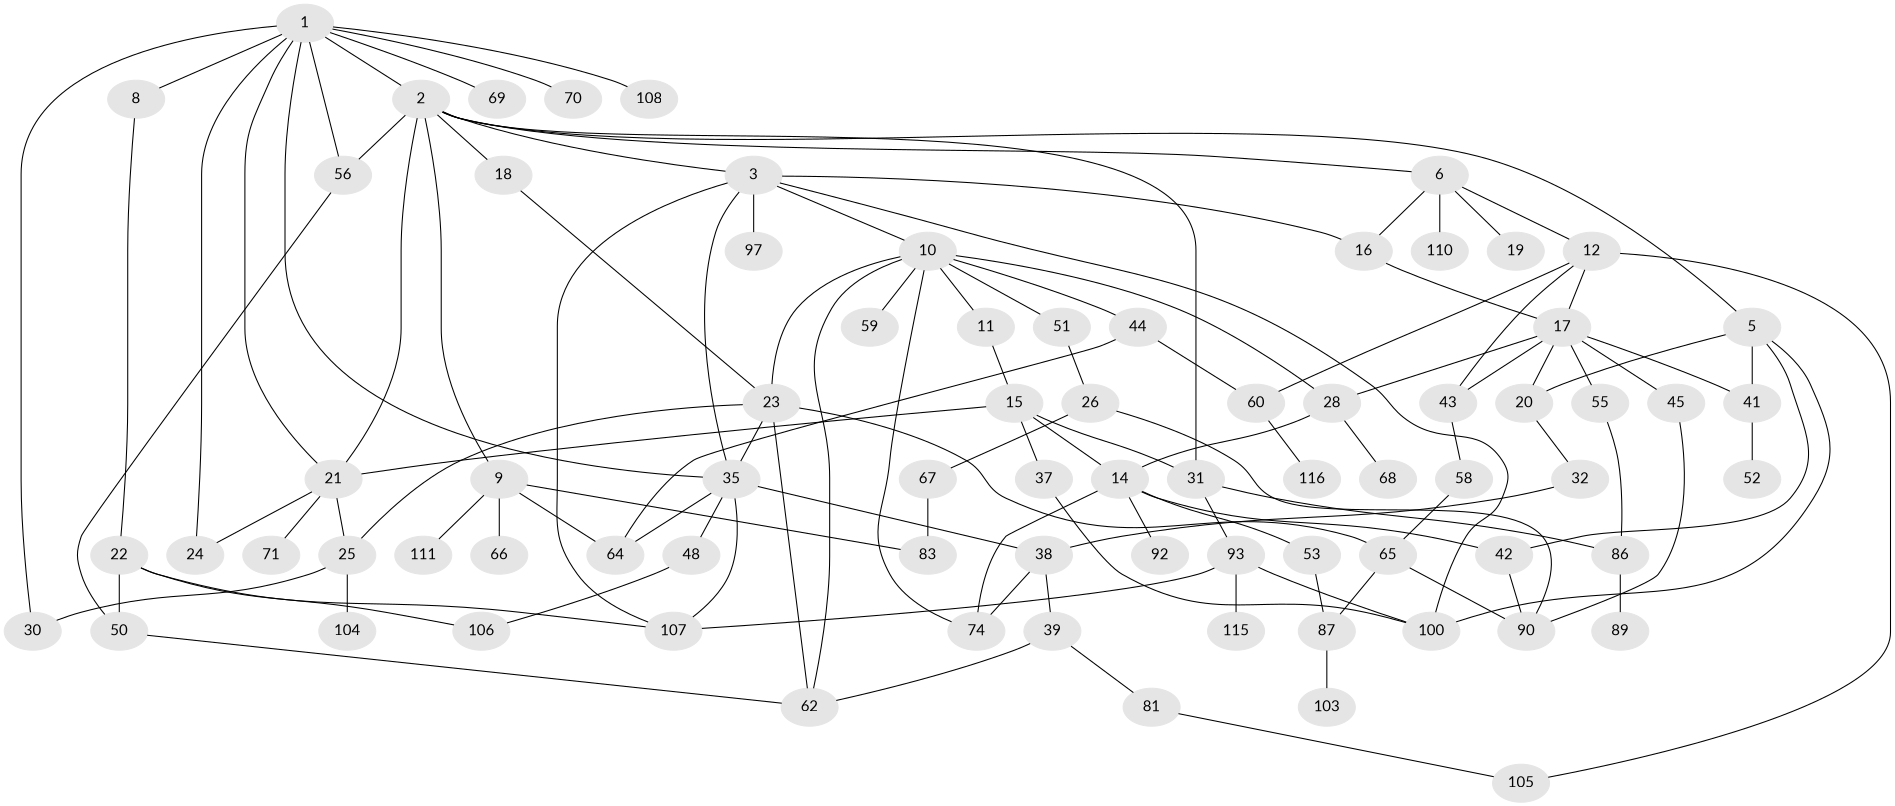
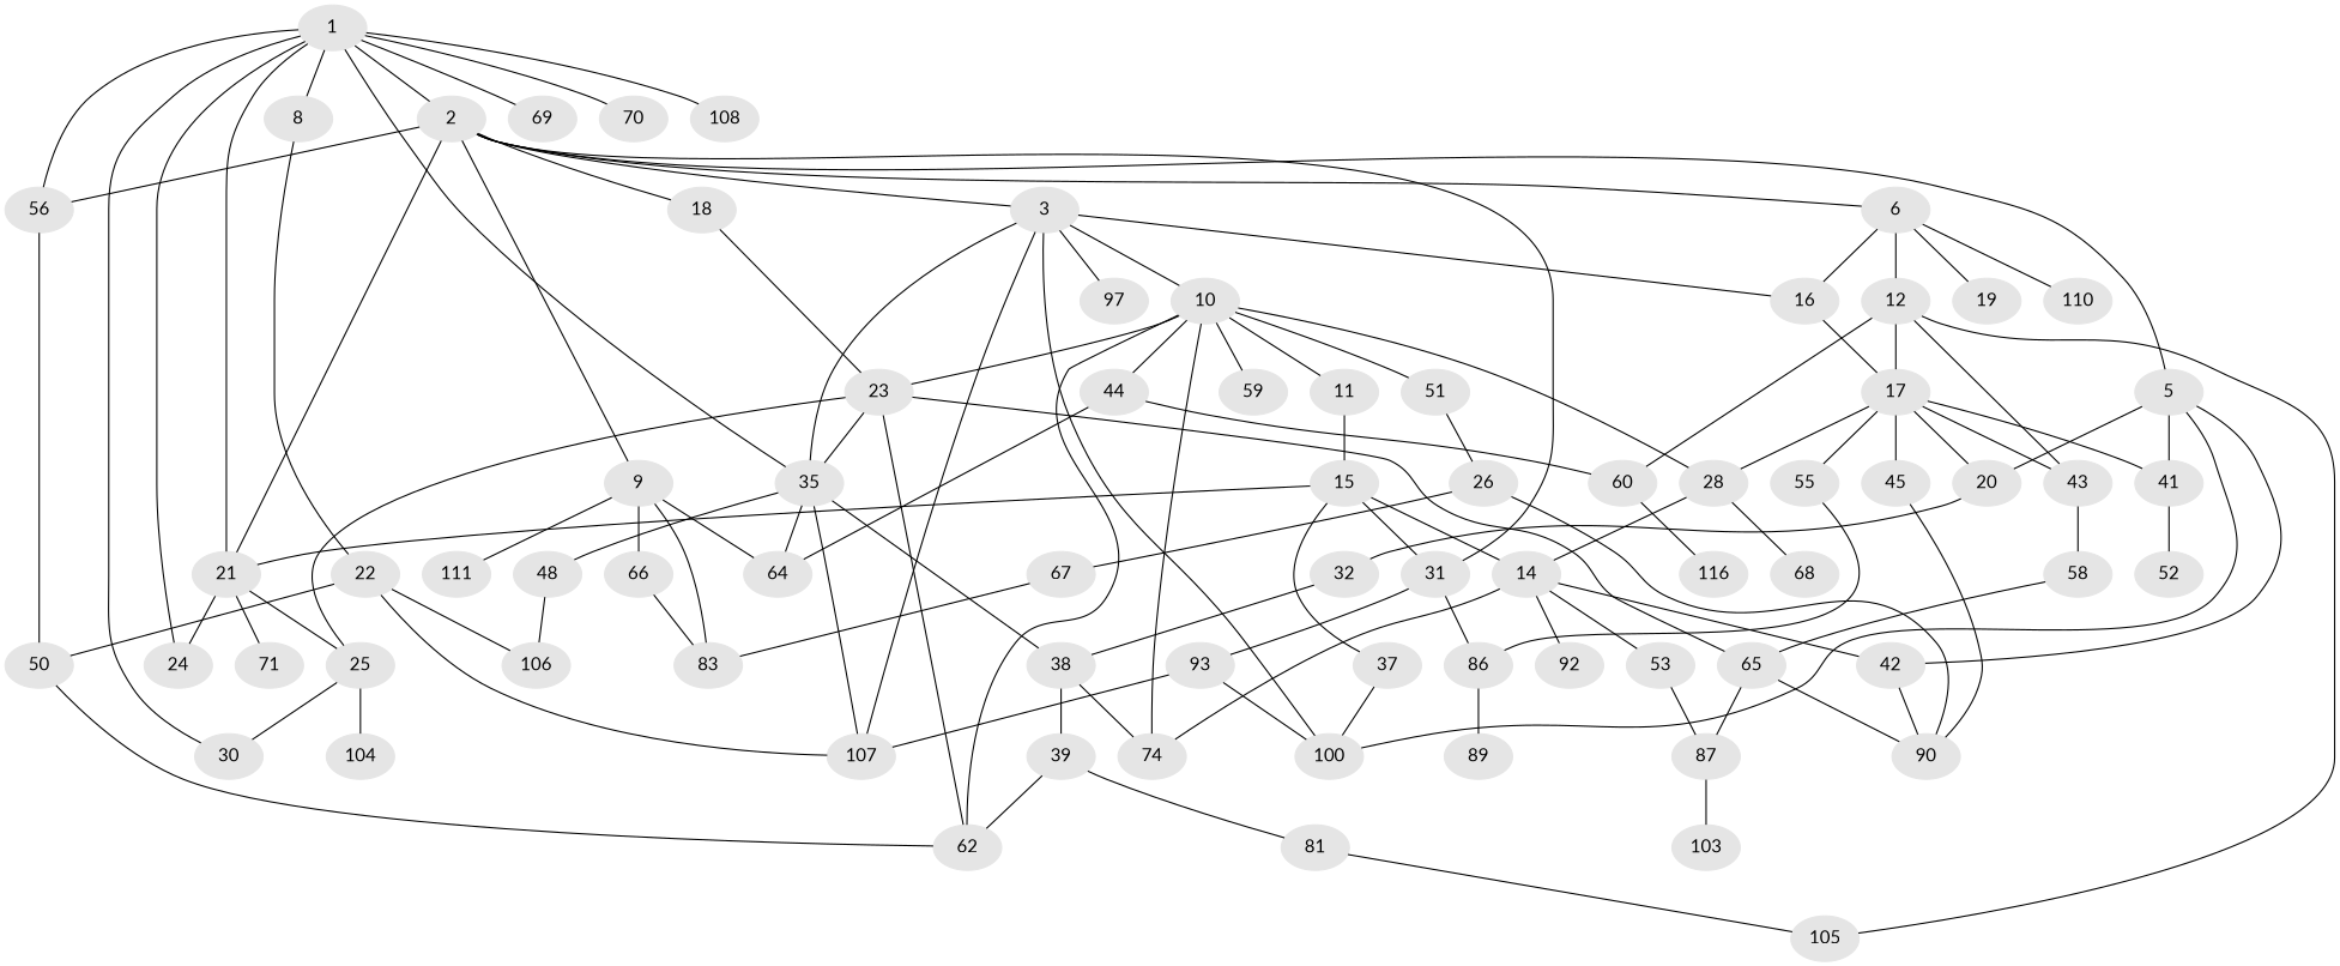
  graph {
    fontname=Lato
    node [color=gray90 fontname=Lato style=filled]
    edge [fontname=Lato]
    1 [super="+27"]
    2 [super="+4"]
    8
    21
    24
    30
    35 [super="+36"]
    56
    69
    70 [super="+98"]
    108
    3 [super="+7"]
    5 [super="+14"]
    6 [super="+33"]
    9 [super="+57"]
    18 [super="+61"]
    31 [super="+54"]
    22 [super="+49"]
    25 [super="+46"]
    71 [super="+88"]
    107 [super="+113"]
    64
    38 [super="+79"]
    48 [super="+78"]
    50
    10 [super="+13"]
    16 [super="+94"]
    97
    100 [super="+102"]
    20 [super="+77"]
    41
    42 [super="+72"]
    12
    19 [super="+76"]
    110
    66
    83 [super="+109"]
    111
    23 [super="+73"]
    86
    93
    11 [super="+91"]
    28 [super="+63"]
    44 [super="+95"]
    51
    59
    62 [super="+85"]
    74 [super="+101"]
    17 [super="+114"]
    32
    52 [super="+80"]
    90 [super="+99"]
    43
    60 [super="+96"]
    105
    106 [super="+112"]
    15 [super="+84"]
    65 [super="+117"]
    n59 [label=14 super="+47"]
    68
    26 [super="+29"]
    37
    45
    55
    58
    116
    53 [super="+75"]
    92
    104
    67
    87
    89
-   115
    39
    81 [super="+82"]
    103
    1 -- 2
    1 -- 8
    1 -- 21
    1 -- 24
    1 -- 30
    1 -- 35
    1 -- 56
    1 -- 69
    1 -- 70
    1 -- 108
    2 -- 21
    2 -- 56
    2 -- 3
    2 -- 5
    2 -- 6
    2 -- 9
    2 -- 18
    2 -- 31
    8 -- 22
    21 -- 24
    21 -- 25
    21 -- 71
    35 -- 107
    35 -- 64
    35 -- 38
    35 -- 48
    56 -- 50
    3 -- 35
    3 -- 107
    3 -- 10
    3 -- 16
    3 -- 97
    3 -- 100
    5 -- 100
    5 -- 20
    5 -- 41
    5 -- 42
    6 -- 16
    6 -- 12
    6 -- 19
    6 -- 110
    9 -- 64
    9 -- 66
    9 -- 83
    9 -- 111
    18 -- 23
    31 -- 86
    31 -- 93
    22 -- 107
    22 -- 50
    22 -- 106
    25 -- 30
    25 -- 104
    38 -- 74
    38 -- 39
    48 -- 106
    50 -- 62
    10 -- 23
    10 -- 11
    10 -- 28
    10 -- 44
    10 -- 51
    10 -- 59
    10 -- 62
    10 -- 74
    16 -- 17
    20 -- 32
    41 -- 52
    42 -- 90
    12 -- 17
    12 -- 43
    12 -- 60
    12 -- 105
+   66 -- 83
    23 -- 35
    23 -- 25
    23 -- 62
    23 -- 65 [weight=2]
    86 -- 89
    93 -- 107
    93 -- 100
-   93 -- 115
    11 -- 15
    28 -- n59
    28 -- 68
    44 -- 64
    44 -- 60
    51 -- 26
    17 -- 20
    17 -- 41
    17 -- 28
    17 -- 43
    17 -- 45
    17 -- 55
    32 -- 38
    43 -- 58
    60 -- 116
    15 -- 21
    15 -- 31
    15 -- n59
    15 -- 37
    65 -- 90
    65 -- 87
    n59 -- 42
    n59 -- 74
    n59 -- 53
    n59 -- 92
    26 -- 90
    26 -- 67
    37 -- 100
    45 -- 90
    55 -- 86
    58 -- 65
    53 -- 87
    67 -- 83
    87 -- 103
    39 -- 62
    39 -- 81
    81 -- 105
  }
